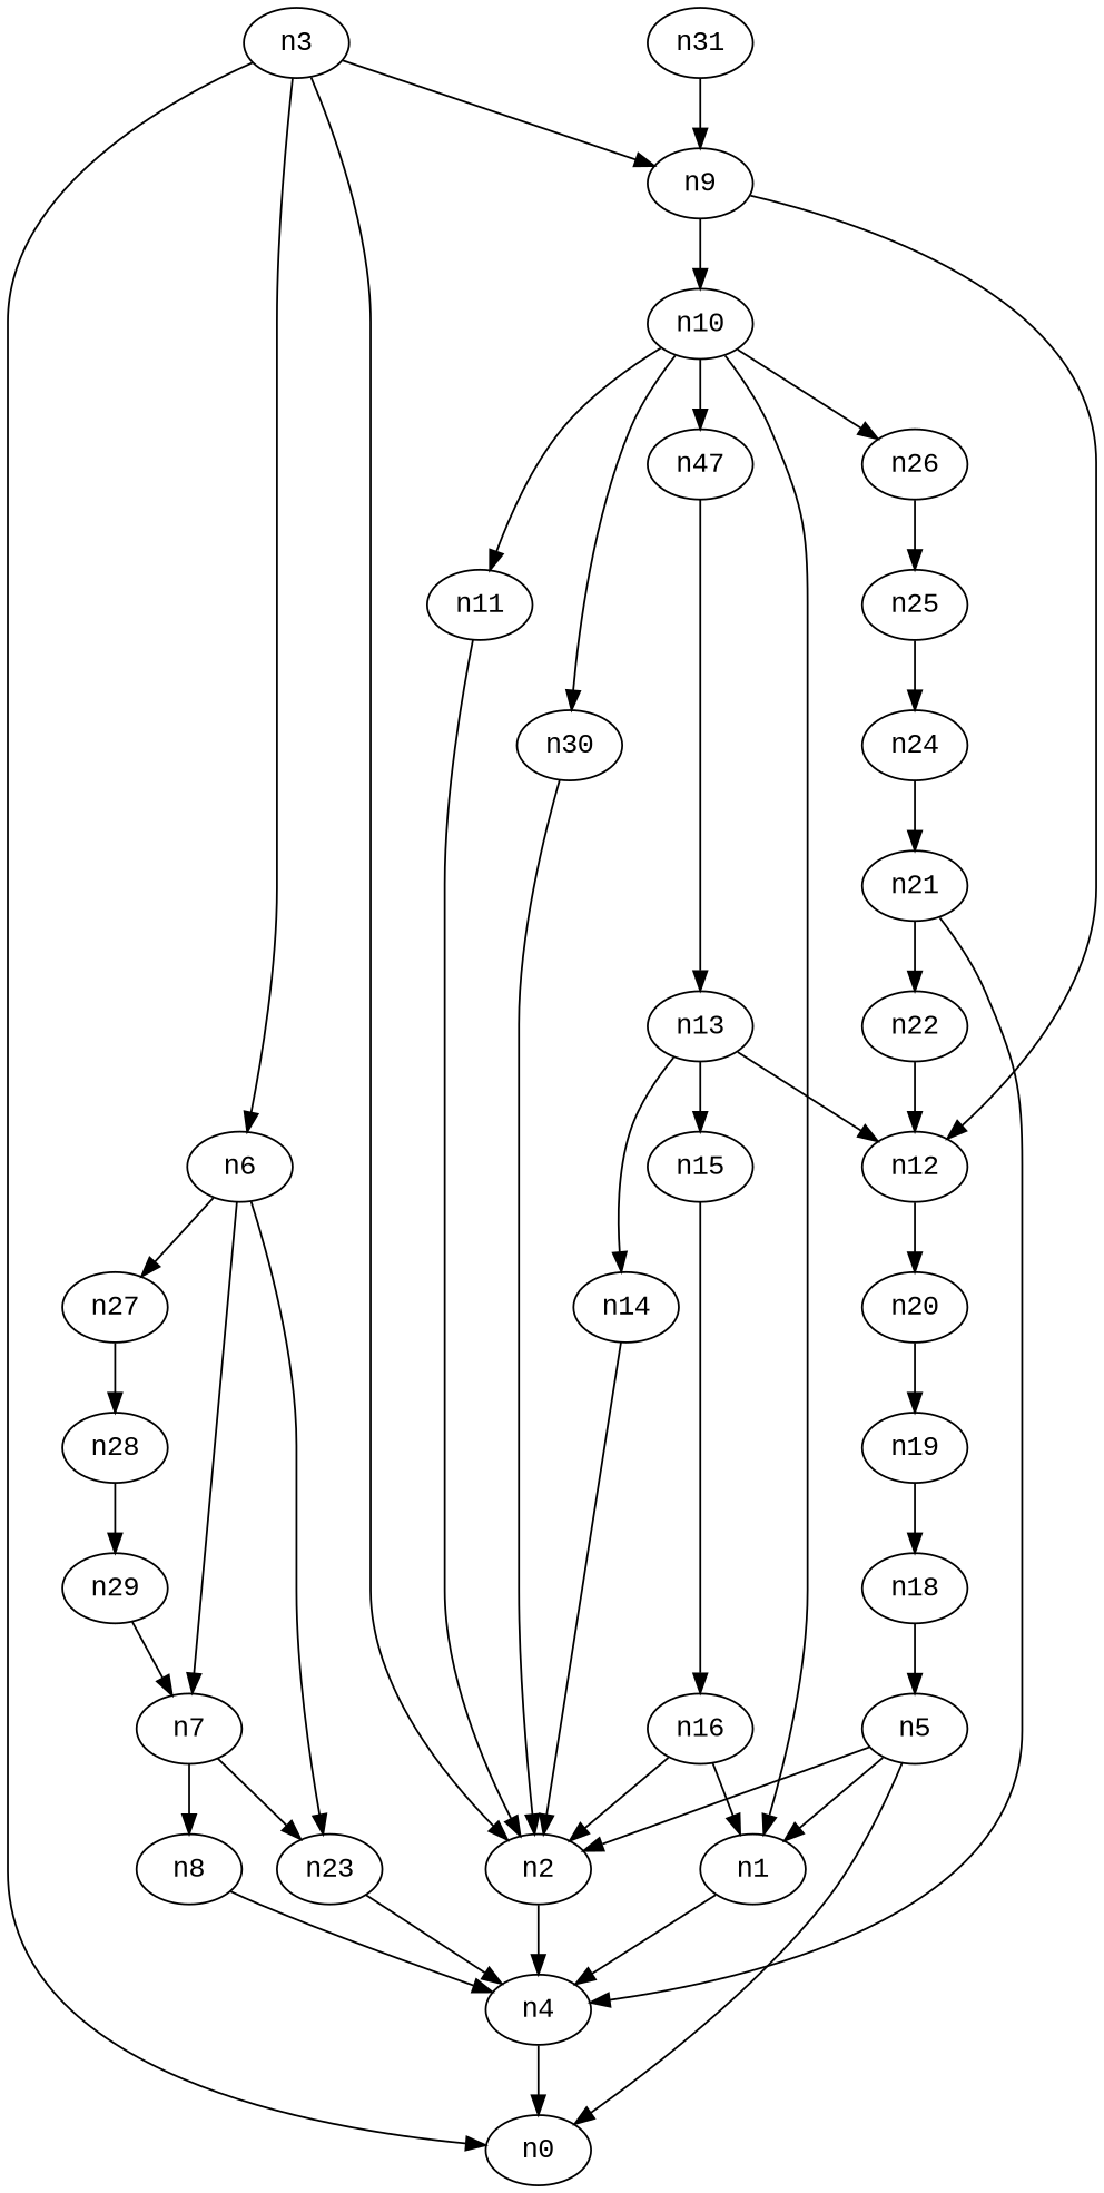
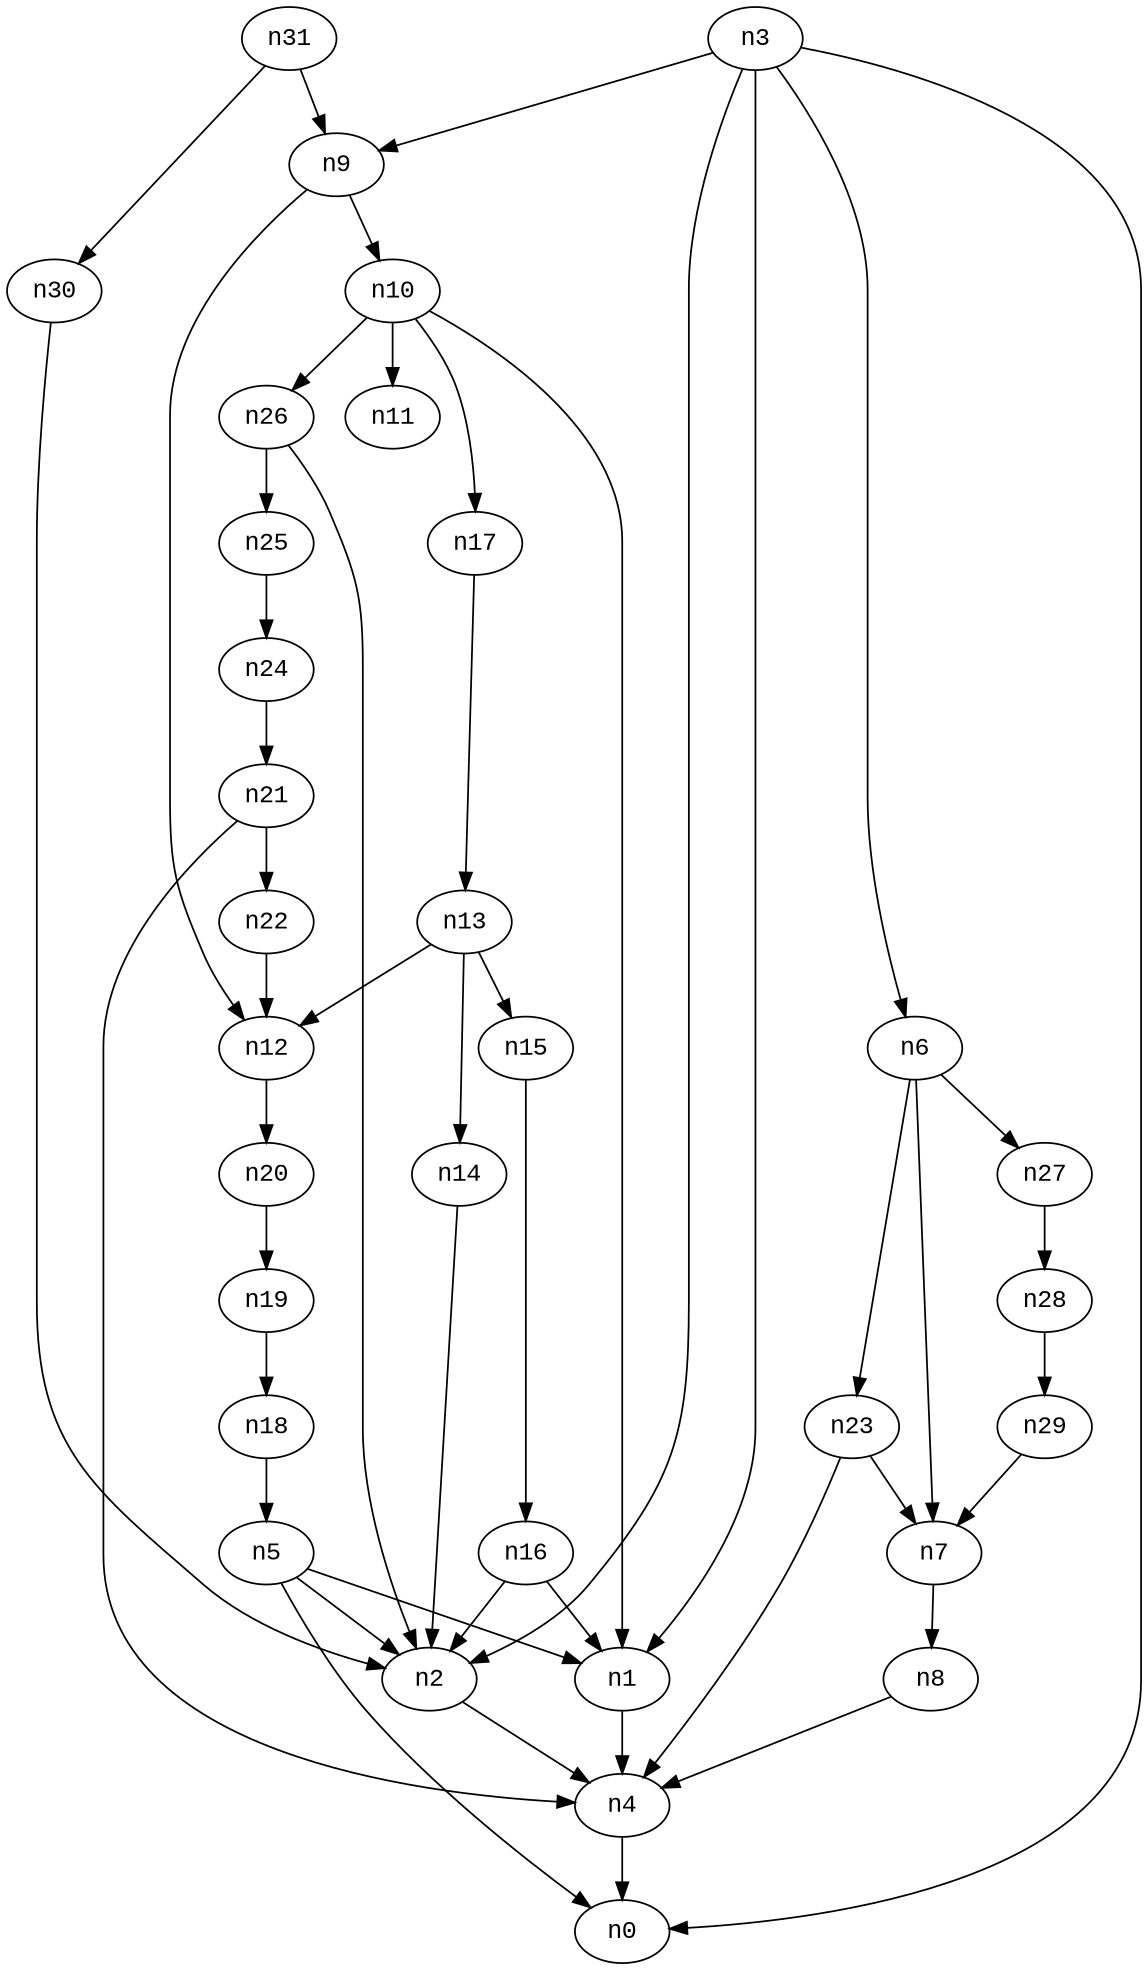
  digraph {
    fontname="Liberation Mono"
    node [fontname="Liberation Mono"]
    edge [fontname="Liberation Mono"]
    n1
    n4
    n0
    n2
    n3
    n6
    n9
    n7
    n23
    n27
    n10
    n12
    n8
    n28
    n11
-   n17 [label=n47]
+   n17
    n26
    n20
    n31
    n30
    n5
    n29
    n13
    n25
    n19
    n14
    n15
    n24
    n18
    n16
    n21
    n22
    n1 -> n4
    n4 -> n0
    n2 -> n4
+   n3 -> n1
    n3 -> n0
    n3 -> n2
    n3 -> n6
    n3 -> n9
    n6 -> n7
    n6 -> n23
    n6 -> n27
    n9 -> n10
    n9 -> n12
    n7 -> n8
    n23 -> n4
-   n7 -> n23
+   n23 -> n7
    n27 -> n28
    n10 -> n1
    n10 -> n11
    n10 -> n17
    n10 -> n26
    n12 -> n20
    n8 -> n4
    n28 -> n29
-   n11 -> n2
+   n26 -> n2
    n17 -> n13
    n26 -> n25
    n20 -> n19
    n31 -> n9
-   n10 -> n30
+   n31 -> n30
    n30 -> n2
    n5 -> n1
    n5 -> n0
    n5 -> n2
    n29 -> n7
    n13 -> n12
    n13 -> n14
    n13 -> n15
    n25 -> n24
    n19 -> n18
    n14 -> n2
    n15 -> n16
    n24 -> n21
    n18 -> n5
    n16 -> n1
    n16 -> n2
    n21 -> n4
    n21 -> n22
    n22 -> n12
  }
